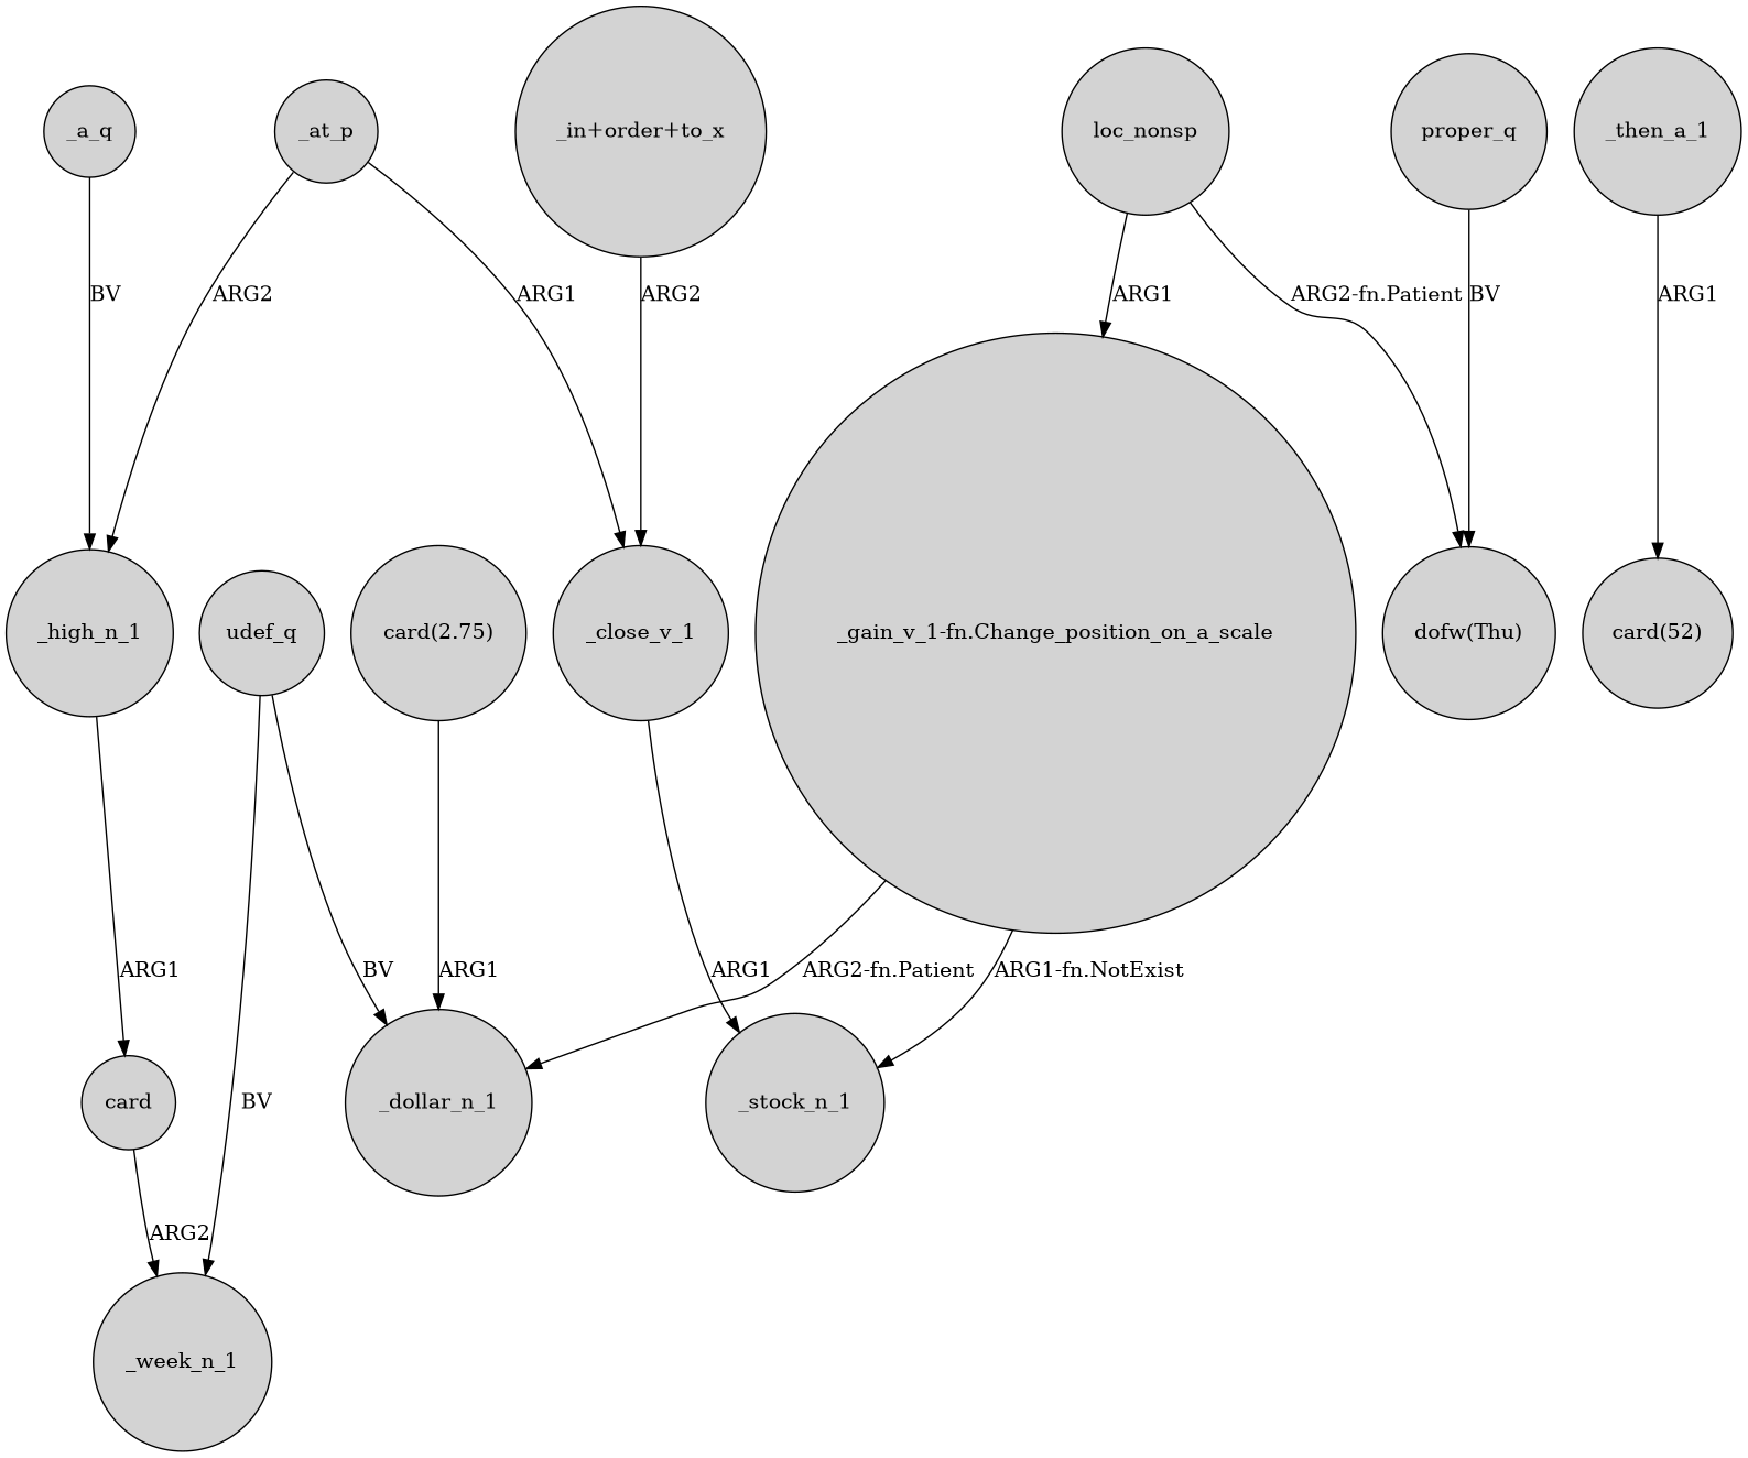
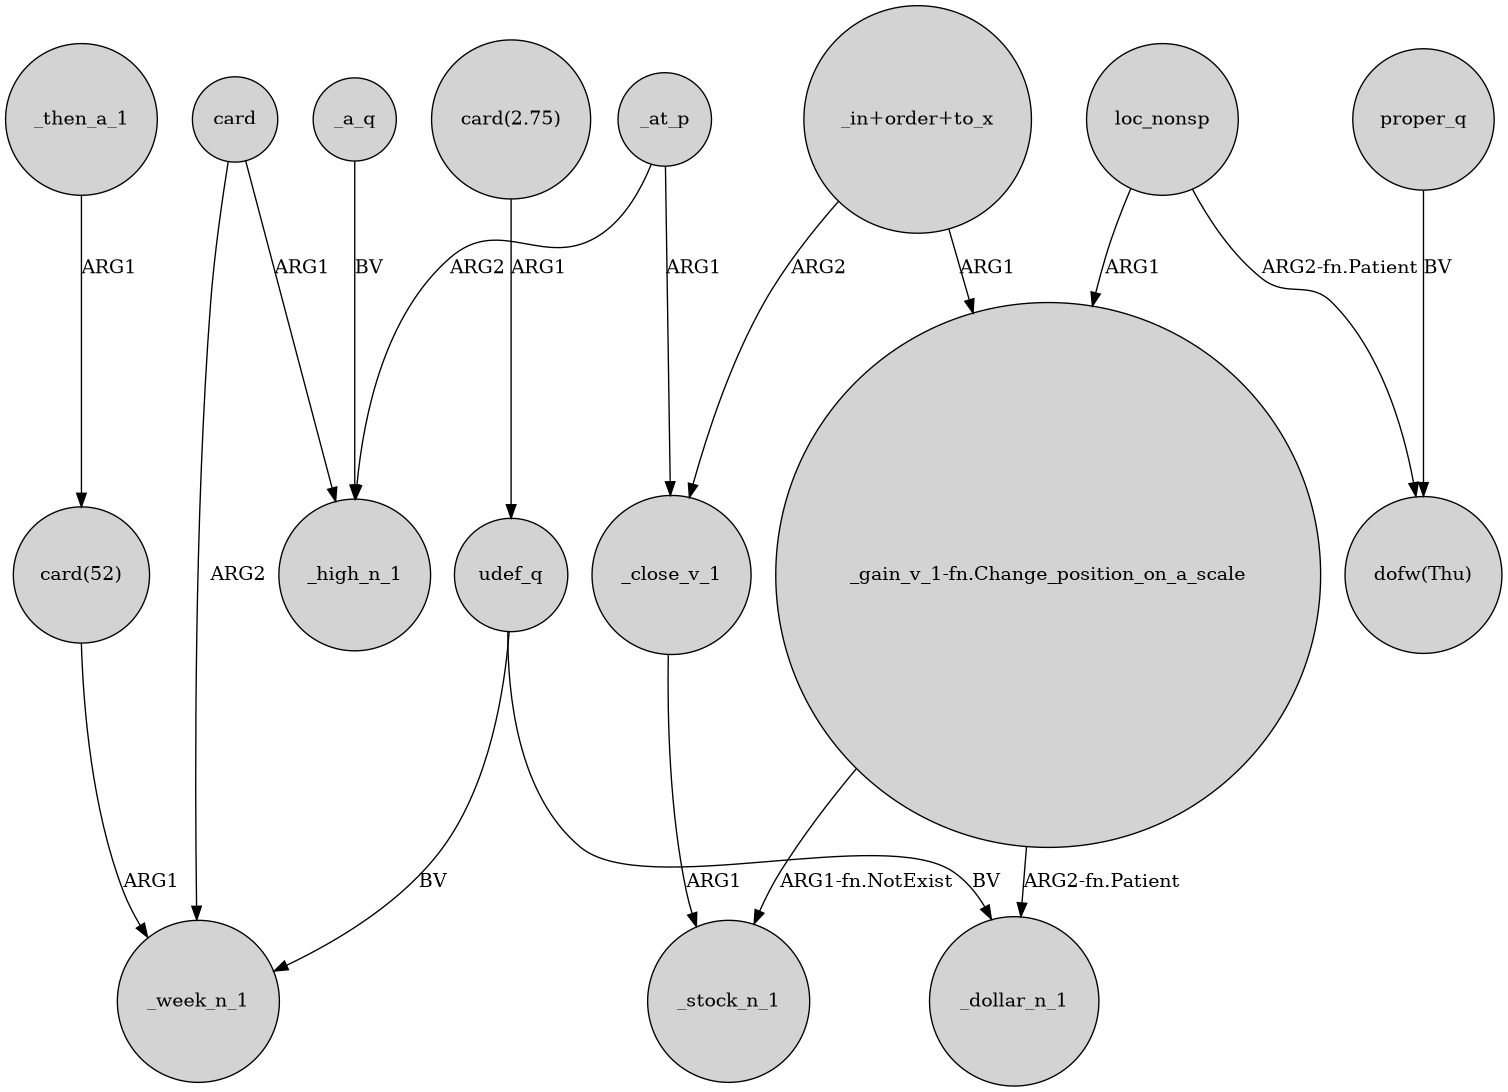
  digraph {
    node [shape=circle style=filled]
    _a_q
    _high_n_1
    n3 [label=card]
    _week_n_1
    "_gain_v_1-fn.Change_position_on_a_scale"
    _stock_n_1
    _dollar_n_1
    _close_v_1
    _at_p
    "card(2.75)"
    udef_q
    "_in+order+to_x"
    loc_nonsp
    "dofw(Thu)"
    proper_q
    _then_a_1
    "card(52)"
    _a_q -> _high_n_1 [label=BV]
-   _high_n_1 -> n3 [label=ARG1]
+   n3 -> _high_n_1 [label=ARG1]
    n3 -> _week_n_1 [label=ARG2]
    "_gain_v_1-fn.Change_position_on_a_scale" -> _stock_n_1 [label="ARG1-fn.NotExist"]
    "_gain_v_1-fn.Change_position_on_a_scale" -> _dollar_n_1 [label="ARG2-fn.Patient"]
    _close_v_1 -> _stock_n_1 [label=ARG1]
    _at_p -> _high_n_1 [label=ARG2]
    _at_p -> _close_v_1 [label=ARG1]
-   "card(2.75)" -> _dollar_n_1 [label=ARG1]
+   "card(2.75)" -> udef_q [label=ARG1]
    udef_q -> _week_n_1 [label=BV]
    udef_q -> _dollar_n_1 [label=BV]
+   "_in+order+to_x" -> "_gain_v_1-fn.Change_position_on_a_scale" [label=ARG1]
    "_in+order+to_x" -> _close_v_1 [label=ARG2]
    loc_nonsp -> "_gain_v_1-fn.Change_position_on_a_scale" [label=ARG1]
    loc_nonsp -> "dofw(Thu)" [label="ARG2-fn.Patient"]
    proper_q -> "dofw(Thu)" [label=BV]
    _then_a_1 -> "card(52)" [label=ARG1]
+   "card(52)" -> _week_n_1 [label=ARG1]
  }
